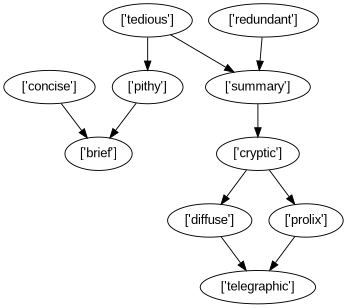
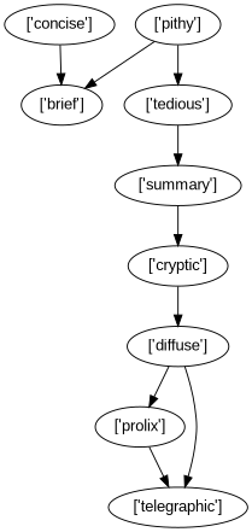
  strict digraph {
    fontname="Liberation Sans"
    node [fontname="Liberation Sans"]
    edge [fontname="Liberation Sans"]
    "['pithy']"
    "['brief']"
    "['concise']"
-   "['redundant']"
    "['summary']"
    "['cryptic']"
    "['diffuse']"
    "['prolix']"
    "['telegraphic']"
    "['tedious']"
    "['pithy']" -> "['brief']"
    "['concise']" -> "['brief']"
-   "['redundant']" -> "['summary']"
    "['summary']" -> "['cryptic']"
    "['cryptic']" -> "['diffuse']"
-   "['cryptic']" -> "['prolix']"
+   "['diffuse']" -> "['prolix']"
    "['diffuse']" -> "['telegraphic']"
    "['prolix']" -> "['telegraphic']"
-   "['tedious']" -> "['pithy']"
+   "['pithy']" -> "['tedious']"
    "['tedious']" -> "['summary']"
  }
